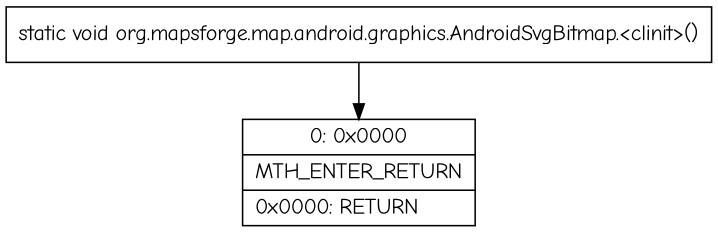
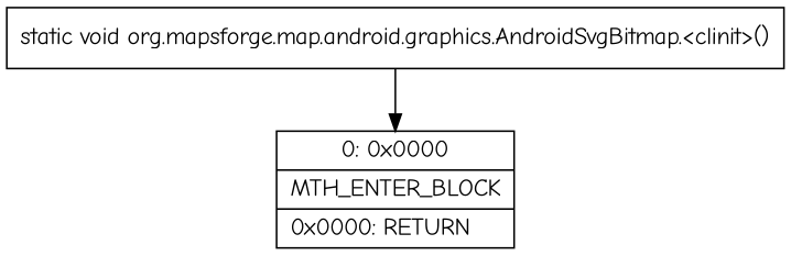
  digraph {
    fontname="Comic Neue"
    node [shape=record fontname="Comic Neue"]
-   n1 [label="{0\:\ 0x0000|MTH_ENTER_RETURN\l|0x0000: RETURN   \l}"]
+   n1 [label="{0\:\ 0x0000|MTH_ENTER_BLOCK\l|0x0000: RETURN   \l}"]
    n2 [label="{static void org.mapsforge.map.android.graphics.AndroidSvgBitmap.\<clinit\>() }"]
    n2 -> n1 [fontname="Comic Neue"]
  }
